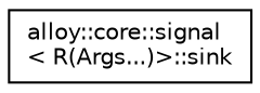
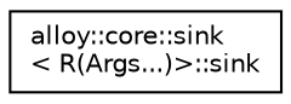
  digraph {
    rankdir=LR
-   n1 [color=black fillcolor=white fontname=Helvetica fontsize=10 height=0.2 label="alloy::core::signal\l\< R(Args...)\>::sink" shape=record style=filled width=0.4]
+   n1 [color=black fillcolor=white fontname=Helvetica fontsize=10 height=0.2 label="alloy::core::sink\l\< R(Args...)\>::sink" shape=record style=filled width=0.4]
  }
